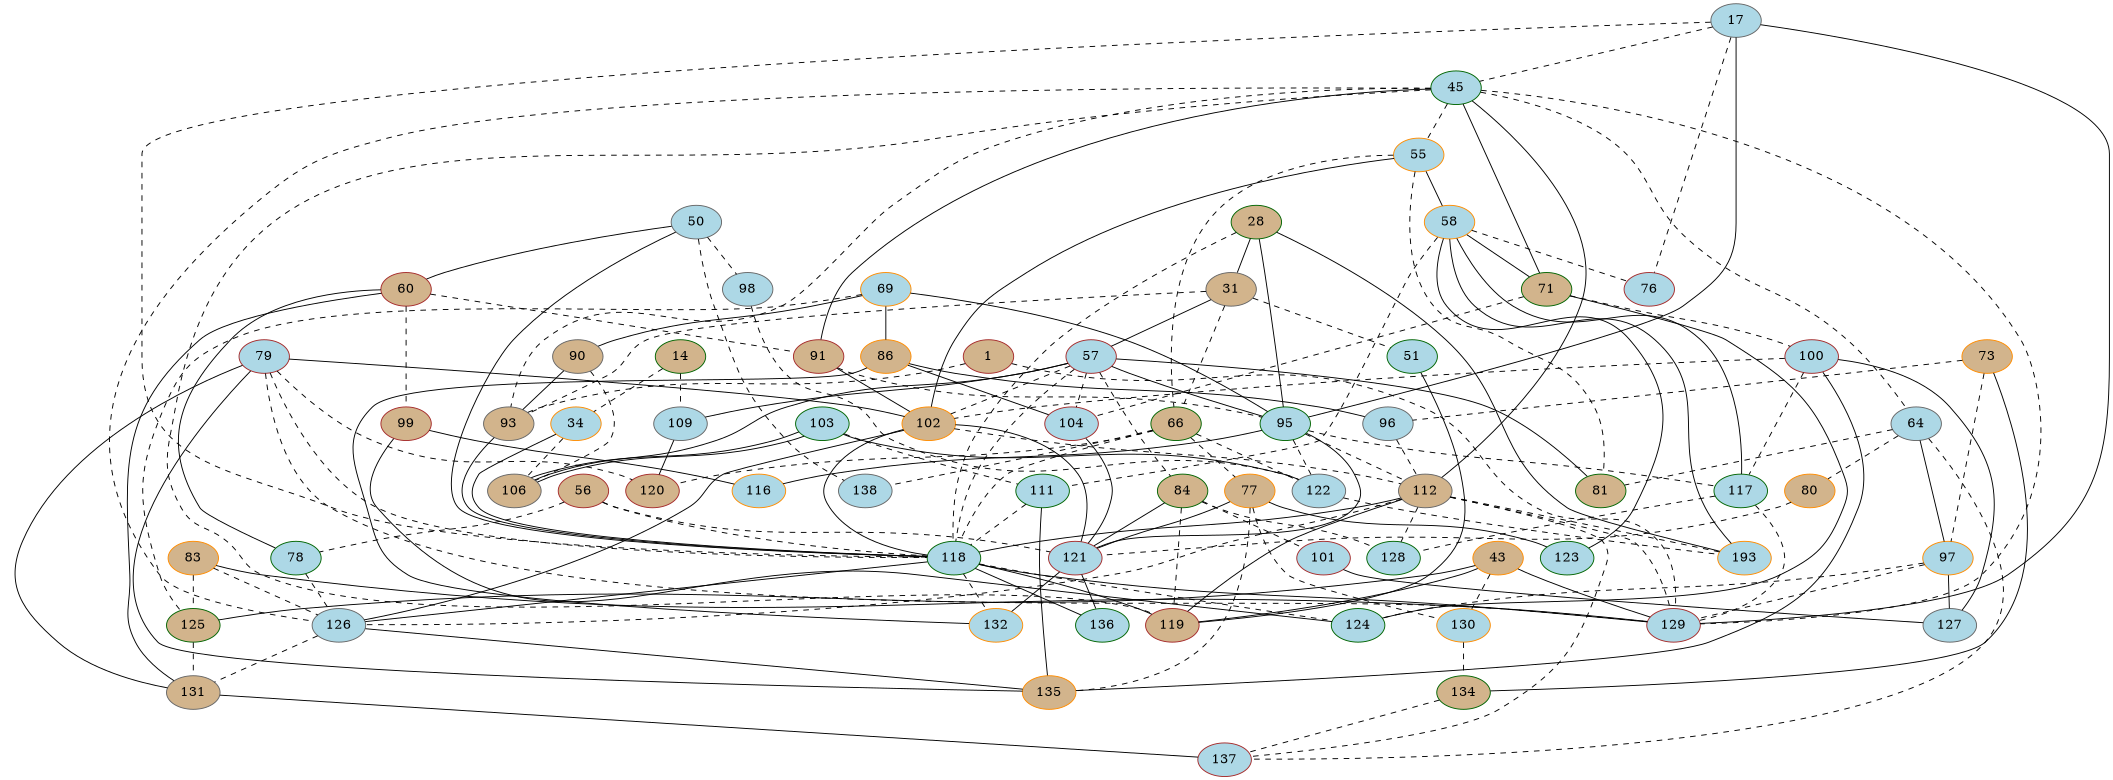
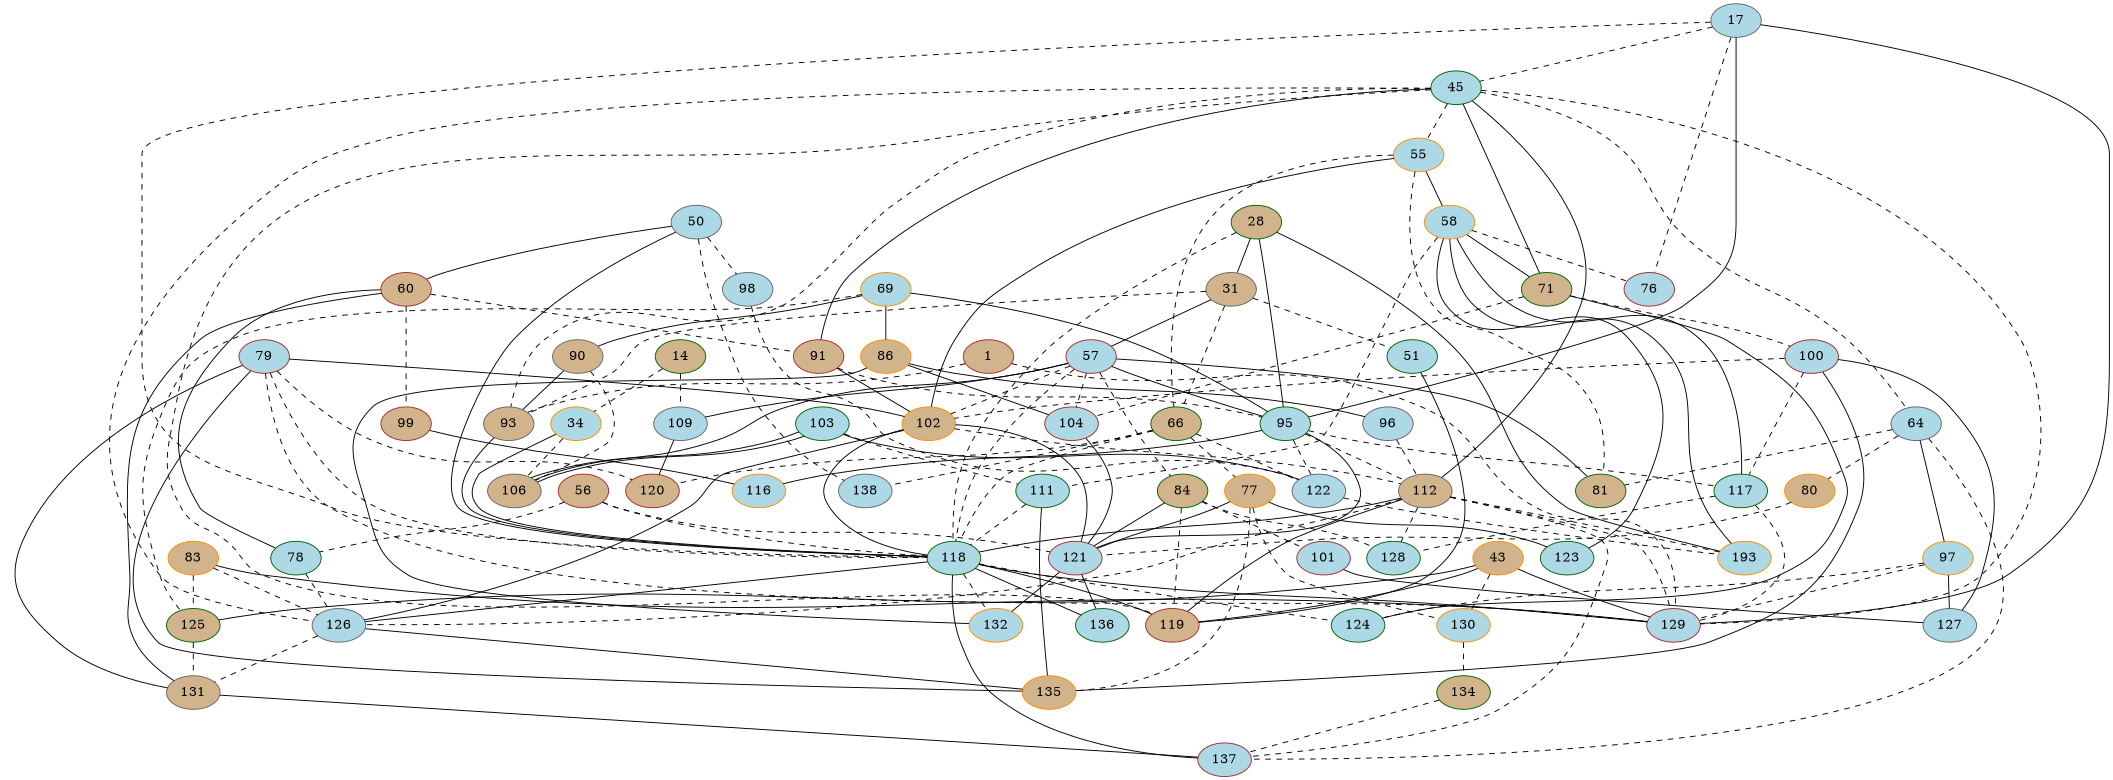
  graph {
    node [color=darkgreen fillcolor=lightblue style=filled]
    edge [style=dashed]
    93 [color=gray40 fillcolor=tan super="+2"]
    118 [super="+6+75+89+105+113"]
    1 [color=brown fillcolor=tan]
    129 [color=brown super="+47+115+114"]
    34 [color=darkorange super="+32"]
    106 [color=gray40 fillcolor=tan]
    14 [fillcolor=tan]
    109 [color=gray40]
    120 [color=brown fillcolor=tan]
    45 [super="+38+12+9"]
    119 [color=brown fillcolor=tan super="+88"]
    55 [color=darkorange]
    64 [color=gray40 super="+26"]
    71 [fillcolor=tan super="+61"]
    91 [color=brown fillcolor=tan]
    112 [color=gray40 fillcolor=tan super="+74+53"]
    126 [color=gray40 super="+70"]
    17 [color=gray40]
    76 [color=brown]
    95 [super="+48+92"]
    121 [color=brown super="+82+40"]
    117
    122 [color=gray40 super="+3"]
    116 [color=darkorange]
    137 [color=brown super="+107+108"]
    124
    132 [color=darkorange]
    136
    28 [fillcolor=tan]
    31 [color=gray40 fillcolor=tan]
    n31 [color=darkorange label=193]
    51
    57 [color=brown super="+8+54+46"]
    66 [fillcolor=tan]
    81 [fillcolor=tan]
    102 [color=darkorange fillcolor=tan super="+25+87"]
    84 [fillcolor=tan]
    104 [color=brown]
    138 [color=gray40 super="+94"]
    77 [color=darkorange fillcolor=tan super="+24"]
    43 [color=darkorange fillcolor=tan]
    125 [fillcolor=tan]
    130 [color=darkorange super="+36"]
    131 [color=gray40 fillcolor=tan super="+33"]
    134 [fillcolor=tan]
    58 [color=darkorange super="+18+39"]
    80 [color=darkorange fillcolor=tan]
    97 [color=darkorange super="+16+65"]
    100 [color=brown super="+29"]
    128
    135 [color=darkorange fillcolor=tan super="+15"]
    60 [color=brown fillcolor=tan super="+52"]
    78
    99 [color=brown fillcolor=tan]
    50 [color=gray40]
    98 [color=gray40]
    111
    123
    56 [color=brown fillcolor=tan]
    101 [color=brown]
    127 [color=gray40]
    69 [color=darkorange]
    86 [color=darkorange fillcolor=tan]
    90 [color=gray40 fillcolor=tan]
-   73 [color=darkorange fillcolor=tan]
    96 [color=gray40]
    79 [color=brown super="+72"]
    83 [color=darkorange fillcolor=tan]
    103
    93 -- 118 [style=solid]
    118 -- 129 [style=solid]
    118 -- 119 [style=solid weight=2]
    118 -- 126 [style=solid]
+   118 -- 137 [style=solid weight=4]
    118 -- 124
    118 -- 132
    118 -- 136 [style=solid]
    1 -- 93
    1 -- 129
    34 -- 118 [style=solid]
    34 -- 106 [weight=2]
    14 -- 34 [weight=2]
    14 -- 109
    109 -- 120 [style=solid]
    45 -- 93
    45 -- 129
    45 -- 119 [weight=2]
    45 -- 55
    45 -- 64
    45 -- 71 [style=solid weight=2]
    45 -- 91 [style=solid]
    45 -- 112 [style=solid]
    45 -- 126
    55 -- 66
    55 -- 81
    55 -- 102 [style=solid]
    55 -- 58 [style=solid weight=2]
    64 -- 137 [weight=2]
    64 -- 81
    64 -- 80
    64 -- 97 [style=solid]
    71 -- 124 [style=solid]
    71 -- 104
    71 -- 100
    91 -- 95
    91 -- 102 [style=solid weight=2]
    112 -- 118 [style=solid weight=3]
    112 -- 129 [weight=2]
    112 -- 119 [style=solid]
    112 -- 126
    112 -- 137 [weight=2]
    112 -- n31
    112 -- 128
    126 -- 131
    126 -- 135 [style=solid]
    17 -- 118 [weight=2]
    17 -- 129 [style=solid]
    17 -- 45
    17 -- 76
    17 -- 95 [style=solid weight=4]
    95 -- 112
    95 -- 121 [style=solid weight=3]
    95 -- 117
    95 -- 122
    95 -- 116 [style=solid]
    121 -- 132 [style=solid weight=2]
    121 -- 136 [style=solid]
    117 -- 129
    117 -- 128
    122 -- n31
    28 -- 118
    28 -- 95 [style=solid]
    28 -- 31 [style=solid]
    28 -- n31 [style=solid]
    31 -- 93
    31 -- 51
    31 -- 57 [style=solid]
    31 -- 66
    51 -- 119 [style=solid]
    57 -- 118 [weight=5]
    57 -- 106 [style=solid]
    57 -- 109 [style=solid]
    57 -- 95 [style=solid weight=2]
    57 -- 81 [style=solid]
    57 -- 102
    57 -- 84
    57 -- 104
    66 -- 118 [weight=3]
    66 -- 120
    66 -- 122
    66 -- 138 [weight=2]
    66 -- 77
    102 -- 118 [style=solid weight=2]
    102 -- 112 [weight=2]
    102 -- 126 [style=solid]
    102 -- 121 [style=solid weight=2]
    84 -- 119
    84 -- 121 [style=solid]
    84 -- 128
    84 -- 101
    104 -- 121 [style=solid]
    77 -- 121 [style=solid]
    77 -- 130
    77 -- 135
    77 -- 123 [style=solid]
    43 -- 129 [style=solid weight=2]
    43 -- 119 [style=solid]
    43 -- 125 [style=solid]
    43 -- 130
    125 -- 131
    130 -- 134
    131 -- 137 [style=solid]
    134 -- 137
    58 -- 71 [style=solid]
    58 -- 76
    58 -- 117 [style=solid]
    58 -- n31 [style=solid]
    58 -- 111
    58 -- 123 [style=solid]
    80 -- 121
    97 -- 129 [weight=2]
    97 -- 124
    97 -- 127 [style=solid]
    100 -- 117
    100 -- 102 [weight=2]
    100 -- 135 [style=solid weight=2]
    100 -- 127 [style=solid]
    60 -- 91
    60 -- 131 [style=solid]
    60 -- 78 [style=solid]
    60 -- 99
    78 -- 126
    99 -- 116 [style=solid]
-   99 -- 124 [style=solid]
    50 -- 118 [style=solid]
    50 -- 138 [weight=2]
    50 -- 60 [style=solid]
    50 -- 98
    98 -- 122
    111 -- 118
    111 -- 135 [style=solid]
    56 -- 118
    56 -- 121 [weight=2]
    56 -- 78
    101 -- 127 [style=solid]
    69 -- 95 [style=solid]
    69 -- 125
    69 -- 86 [style=solid]
    69 -- 90 [style=solid]
    86 -- 132 [style=solid]
    86 -- 104 [style=solid]
    86 -- 96 [style=solid]
    90 -- 93 [style=solid]
    90 -- 106
-   73 -- 134 [style=solid]
-   73 -- 97
-   73 -- 96
    96 -- 112
    79 -- 118
    79 -- 129 [weight=3]
    79 -- 120
    79 -- 102 [style=solid]
    79 -- 131 [style=solid]
    79 -- 135 [style=solid weight=2]
    83 -- 129 [style=solid]
    83 -- 126
    83 -- 125
    103 -- 106 [style=solid]
    103 -- 106 [style=solid]
    103 -- 122 [style=solid]
    103 -- 111
  }
